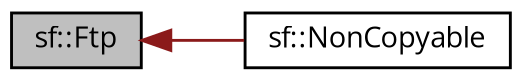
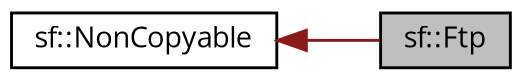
  digraph {
    rankdir=LR
    fontname="Open Sans"
    node [color=black fontname="Open Sans" fontsize=10 shape=record style=filled]
    n1 [fillcolor=grey75 fontcolor=black height=0.2 label="sf::Ftp" width=0.4]
    n2 [fillcolor=white height=0.2 label="sf::NonCopyable" width=0.4]
-   n1 -> n2 [color=firebrick4 dir=back fontname="Open Sans" fontsize=10 labelfontname=Helvetica labelfontsize=10 style=solid]
+   n2 -> n1 [color=firebrick4 dir=back fontname="Open Sans" fontsize=10 labelfontname=Helvetica labelfontsize=10 style=solid]
  }
